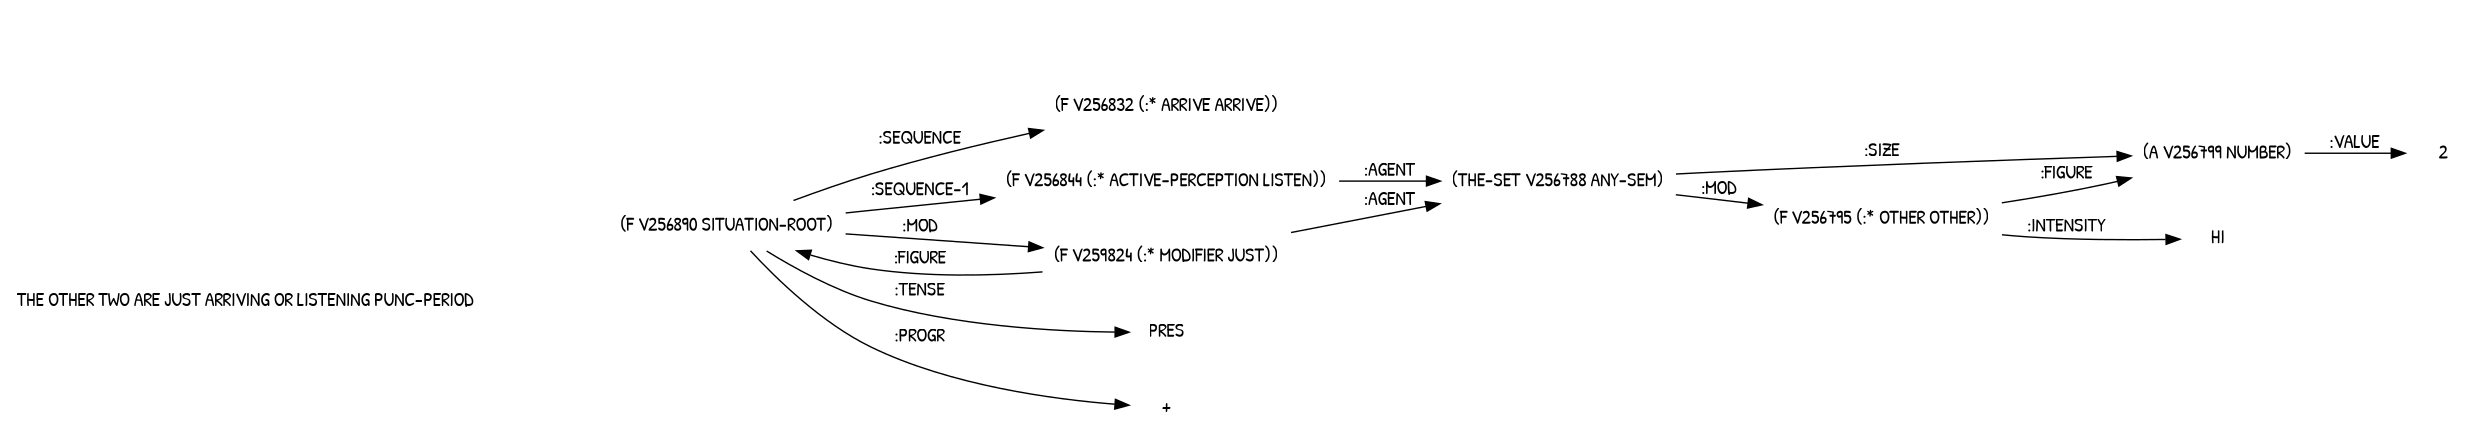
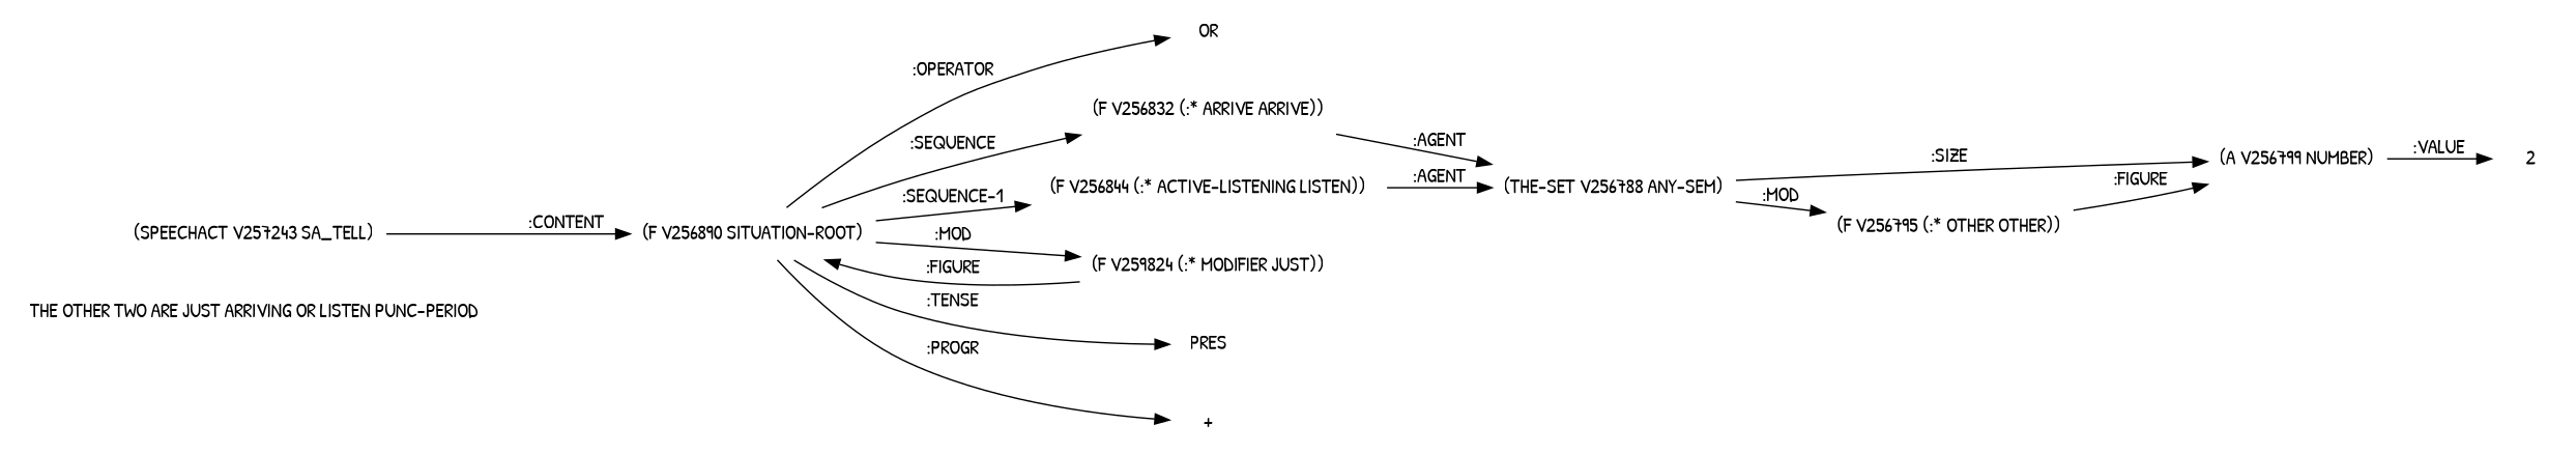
  digraph {
    fontname="Patrick Hand"
    rankdir=LR
    node [fontname="Patrick Hand" shape=none]
    edge [fontname="Patrick Hand"]
-   "THE OTHER TWO ARE JUST ARRIVING OR LISTENING PUNC-PERIOD"
+   "THE OTHER TWO ARE JUST ARRIVING OR LISTENING PUNC-PERIOD" [label="THE OTHER TWO ARE JUST ARRIVING OR LISTEN PUNC-PERIOD"]
+   n2 [label="(SPEECHACT V257243 SA_TELL)"]
    n3 [label="(F V256890 SITUATION-ROOT)"]
+   n4 [label=OR]
    n5 [label="(F V256832 (:* ARRIVE ARRIVE))"]
-   n6 [label="(F V256844 (:* ACTIVE-PERCEPTION LISTEN))"]
+   n6 [label="(F V256844 (:* ACTIVE-LISTENING LISTEN))"]
    n7 [label="(F V259824 (:* MODIFIER JUST))"]
    n8 [label=PRES]
    n9 [label="+"]
    n10 [label="(THE-SET V256788 ANY-SEM)"]
    n11 [label="(A V256799 NUMBER)"]
    n12 [label="(F V256795 (:* OTHER OTHER))"]
    n13 [label=2]
-   n14 [label=HI]
+   n2 -> n3 [label=":CONTENT"]
+   n3 -> n4 [label=":OPERATOR"]
    n3 -> n5 [label=":SEQUENCE"]
    n3 -> n6 [label=":SEQUENCE-1"]
    n3 -> n7 [label=":MOD"]
    n3 -> n8 [label=":TENSE"]
    n3 -> n9 [label=":PROGR"]
-   n7 -> n10 [label=":AGENT"]
+   n5 -> n10 [label=":AGENT"]
    n6 -> n10 [label=":AGENT"]
    n7 -> n3 [label=":FIGURE"]
    n10 -> n11 [label=":SIZE"]
    n10 -> n12 [label=":MOD"]
    n11 -> n13 [label=":VALUE"]
    n12 -> n11 [label=":FIGURE"]
-   n12 -> n14 [label=":INTENSITY"]
  }
